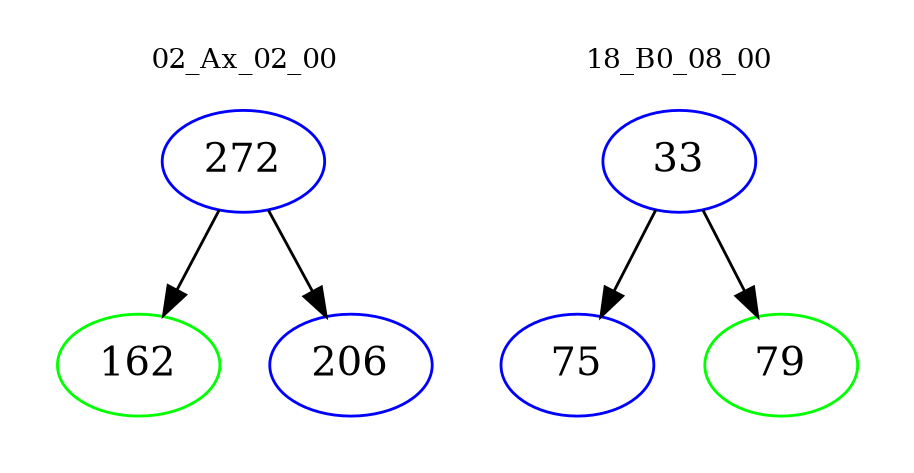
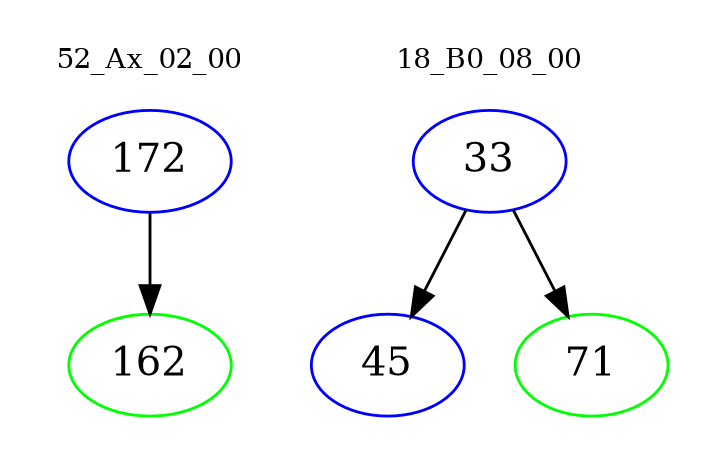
  digraph {
    node [color=blue]
    edge [color=black]
-   n1 [label=272]
+   n1 [label=172]
    n2 [color=green label=162]
-   n3 [label=206]
    n4 [label=33]
-   n5 [label=75]
-   n6 [color=green label=79]
+   n5 [label=45]
+   n6 [color=green label=71]
    subgraph cluster_1 {
      color=white
      fontsize=10
-     label="02_Ax_02_00"
+     label="52_Ax_02_00"
      n1
      n2
-     n3
    }
    subgraph cluster_2 {
      color=white
      fontsize=10
      label="18_B0_08_00"
      n4
      n5
      n6
    }
    n1 -> n2
-   n1 -> n3
    n4 -> n5
    n4 -> n6
  }
